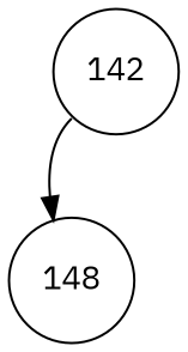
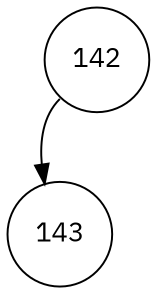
  digraph {
    fontname="IBM Plex Mono"
    node [fontname="IBM Plex Mono" shape=circle]
    n1 [label=142 width=0.5]
-   n2 [label=148 width=0.5]
+   n2 [label=143 width=0.5]
    n1 -> n2 [tailport=sw fontname="IBM Plex Mono"]
  }
